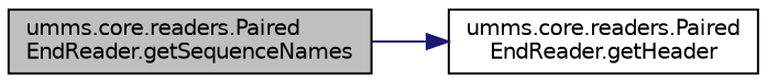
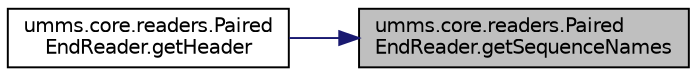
  digraph {
    rankdir=LR
    node [color=black fontname=Helvetica fontsize=10 shape=record style=filled]
    n1 [fillcolor=grey75 fontcolor=black height=0.2 label="umms.core.readers.Paired\lEndReader.getSequenceNames" width=0.4]
    n2 [fillcolor=white height=0.2 label="umms.core.readers.Paired\lEndReader.getHeader" width=0.4]
-   n1 -> n2 [color=midnightblue fontname=Helvetica fontsize=10 labelfontname=Helvetica labelfontsize=10 style=solid]
+   n2 -> n1 [color=midnightblue fontname=Helvetica fontsize=10 labelfontname=Helvetica labelfontsize=10 style=solid]
  }
